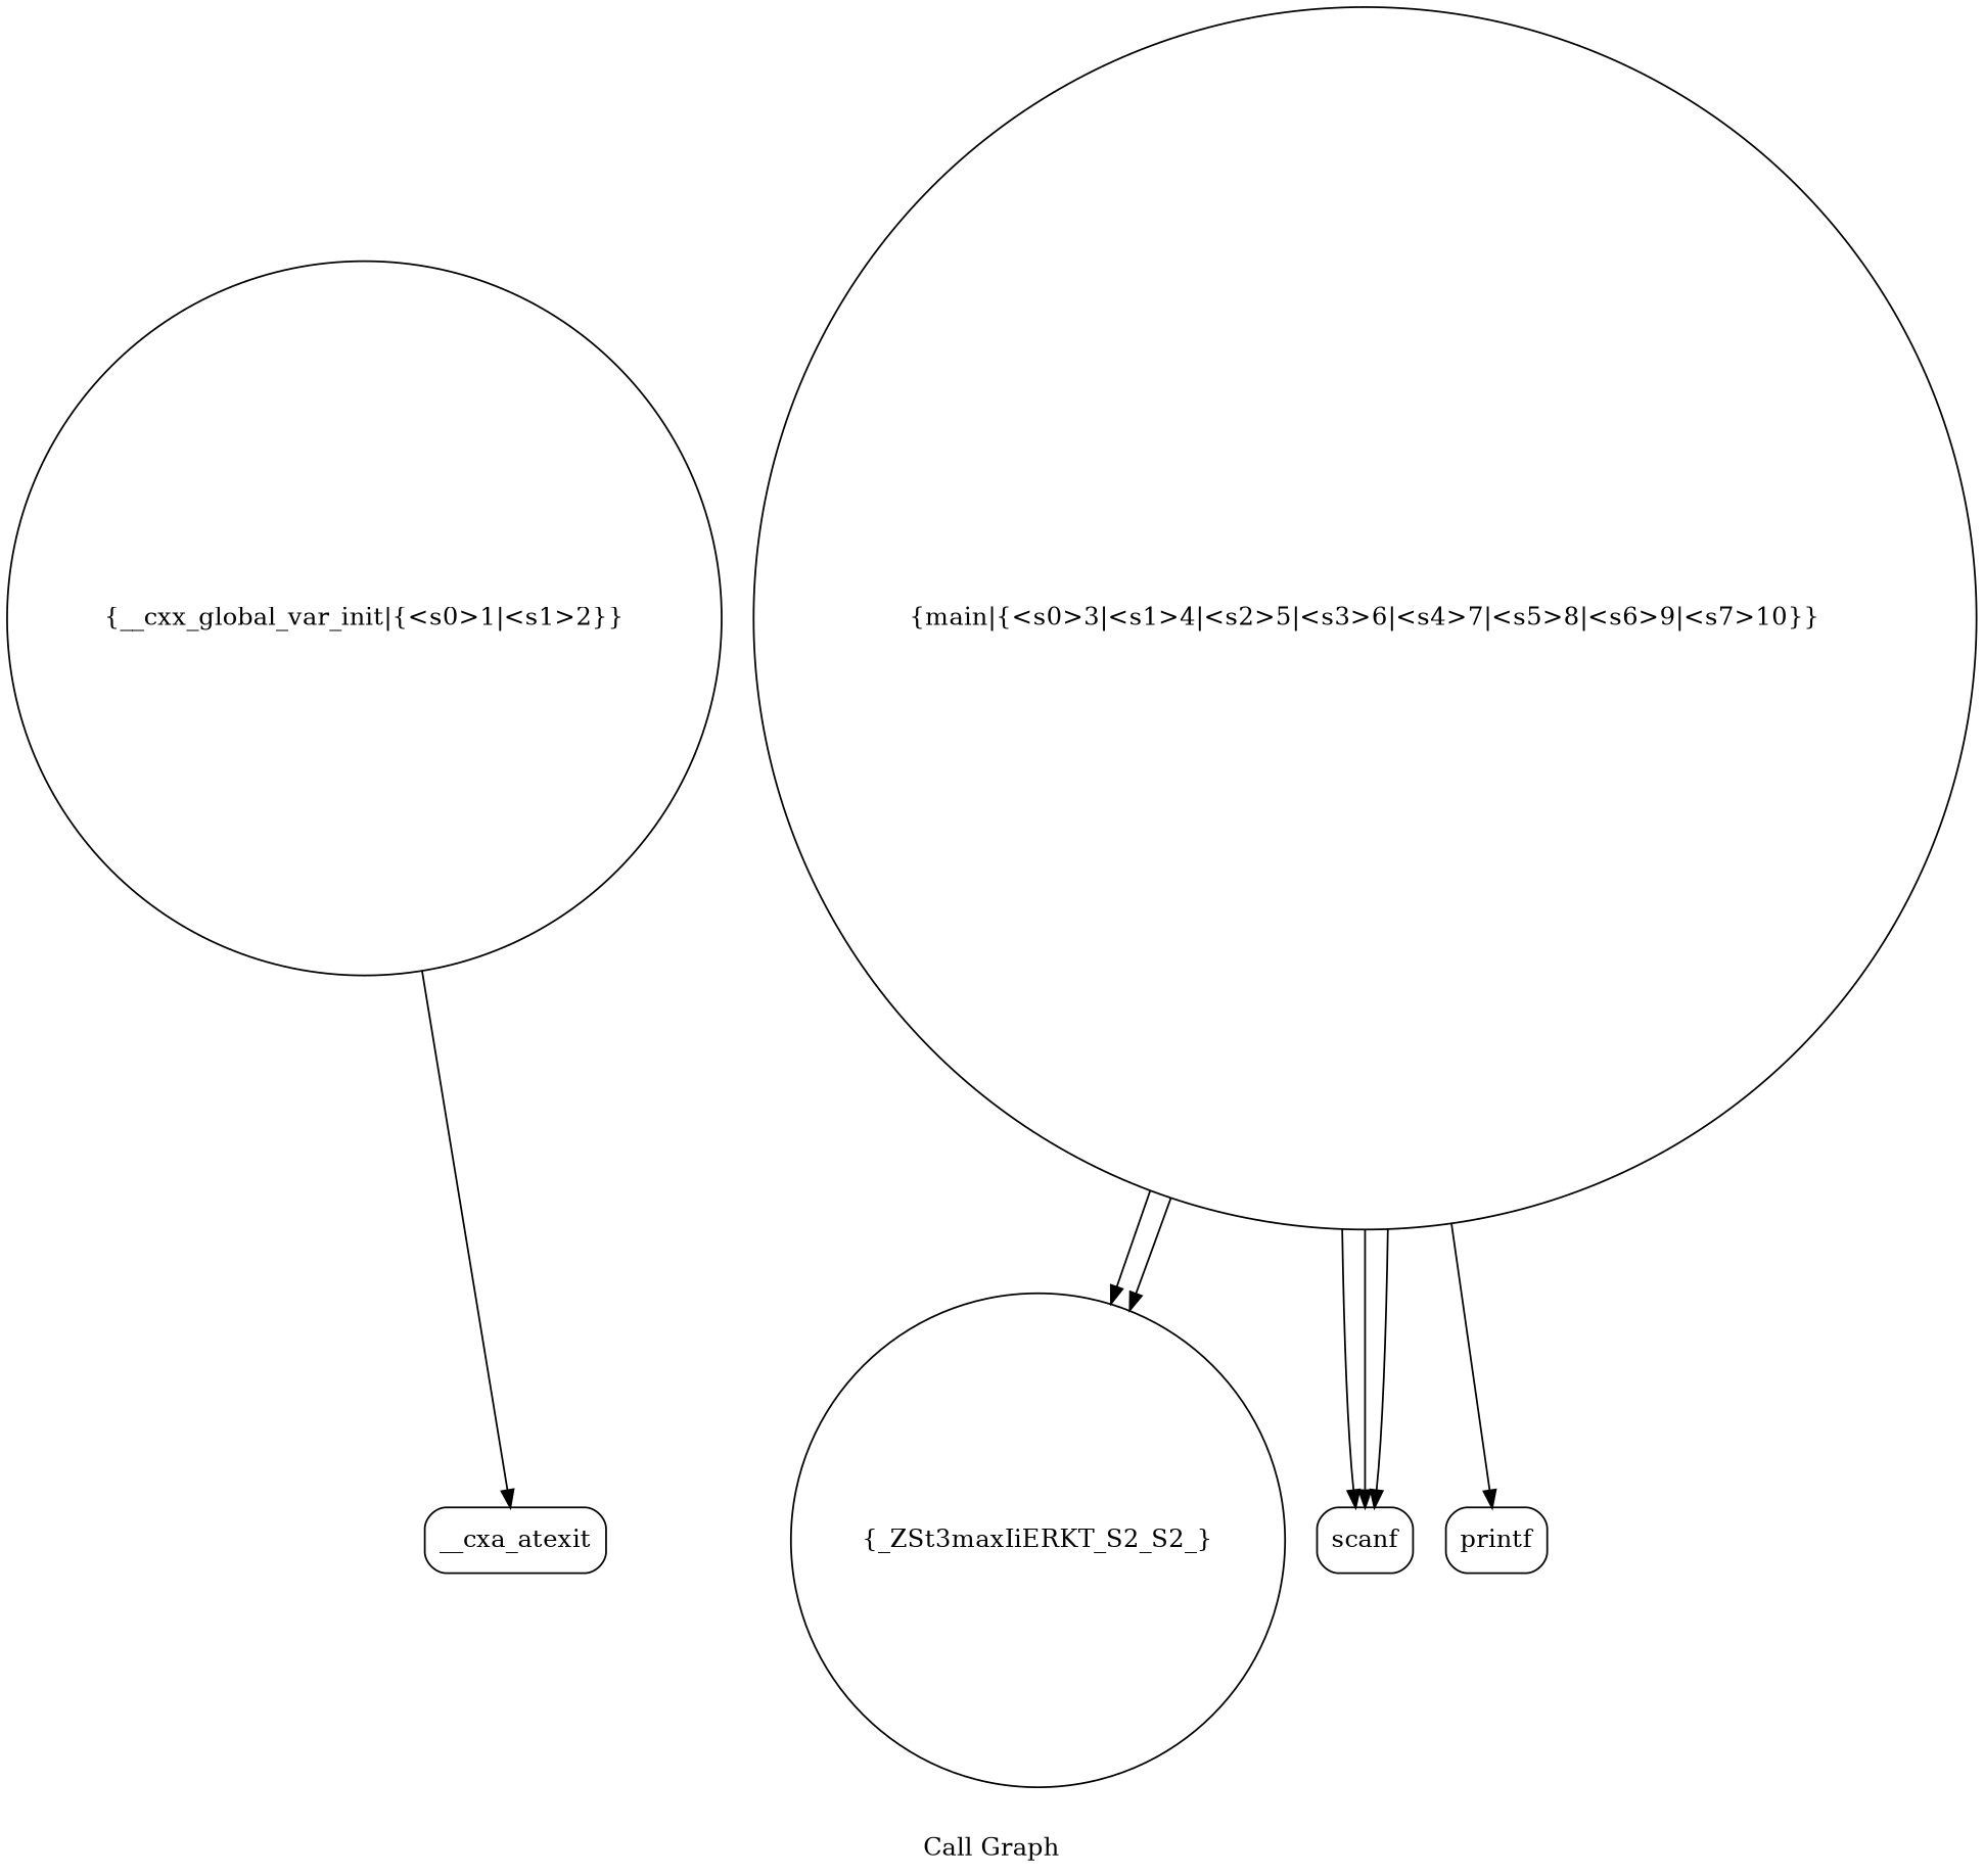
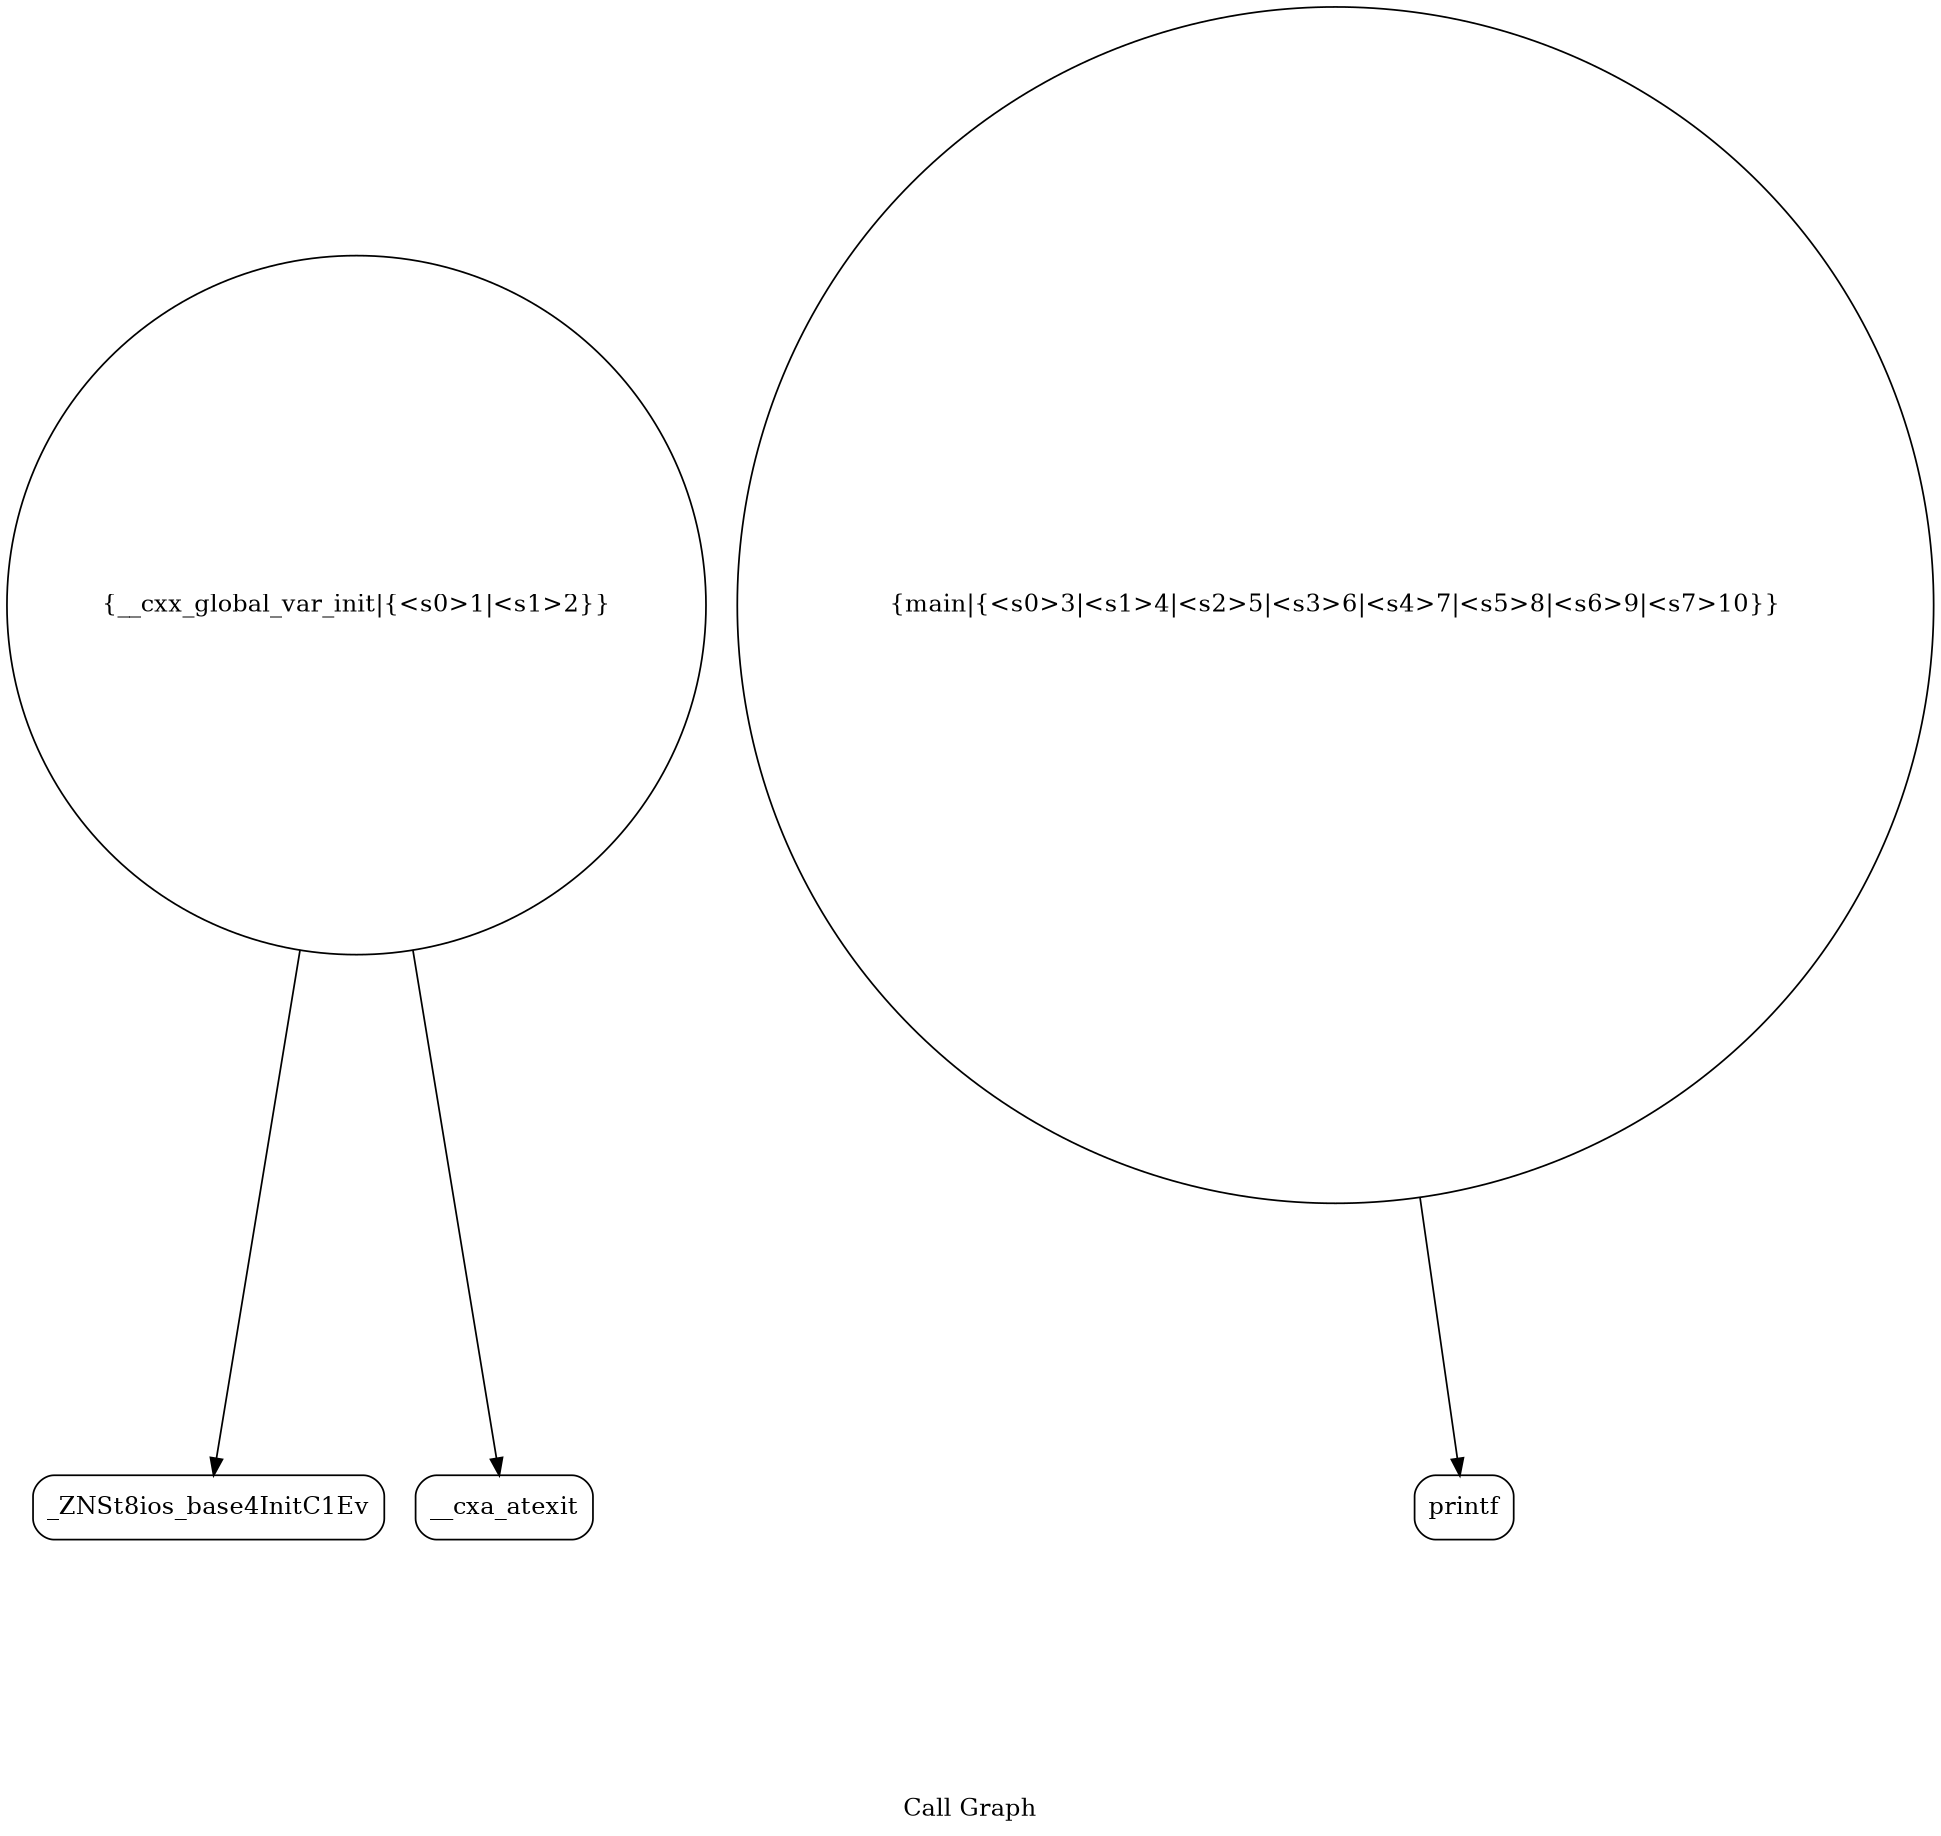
  digraph {
    label="Call Graph"
    node [shape=Mrecord]
    edge [color=black tailport=s0]
    n1 [label="{__cxx_global_var_init|{<s0>1|<s1>2}}" shape=circle]
+   n2 [label="{_ZNSt8ios_base4InitC1Ev}"]
    n3 [label="{__cxa_atexit}"]
-   n4 [label="{_ZSt3maxIiERKT_S2_S2_}" shape=circle]
    n5 [label="{main|{<s0>3|<s1>4|<s2>5|<s3>6|<s4>7|<s5>8|<s6>9|<s7>10}}" shape=circle]
-   n6 [label="{scanf}"]
    n7 [label="{printf}"]
+   n1 -> n2
    n1 -> n3 [tailport=s1]
-   n5 -> n4 [tailport=s4]
-   n5 -> n4 [tailport=s5]
-   n5 -> n6
-   n5 -> n6 [tailport=s1]
-   n5 -> n6 [tailport=s3]
    n5 -> n7 [tailport=s6]
  }
